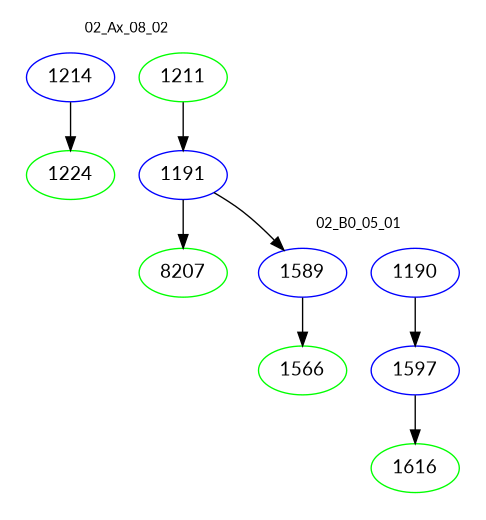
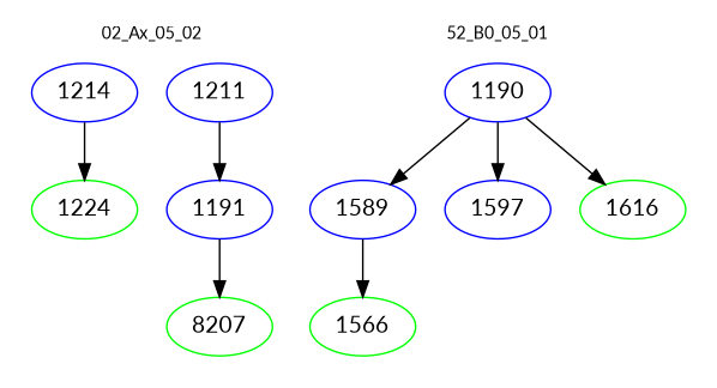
  digraph {
    fontname=Lato
    node [color=blue fontname=Lato]
    edge [color=black fontname=Lato]
-   n1 [color=green label=1211]
+   n1 [label=1211]
    n2 [label=1191]
    n3 [label=1214]
    n4 [color=green label=8207]
    n5 [color=green label=1224]
    n6 [label=1190]
    n7 [label=1589]
    n8 [label=1597]
    n9 [color=green label=1566]
    n10 [color=green label=1616]
    subgraph cluster_1 {
      color=white
      fontsize=10
-     label="02_Ax_08_02"
+     label="02_Ax_05_02"
      n1
      n2
      n3
      n4
      n5
    }
    subgraph cluster_2 {
      color=white
      fontsize=10
-     label="02_B0_05_01"
+     label="52_B0_05_01"
      n6
      n7
      n8
      n9
      n10
    }
    n1 -> n2
    n2 -> n4
    n3 -> n5
-   n2 -> n7
+   n6 -> n7
    n6 -> n8
    n7 -> n9
-   n8 -> n10
+   n6 -> n10
  }
